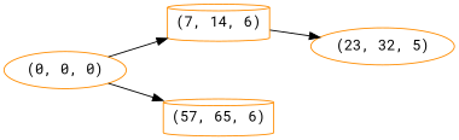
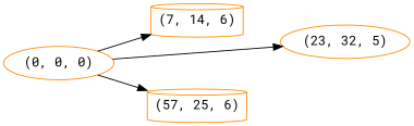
  digraph {
    fontname="Roboto Mono"
    rankdir=LR
    node [color=darkorange fontname="Roboto Mono" shape=cylinder]
    edge [fontname="Roboto Mono" style=solid]
    "(7, 14, 6)"
    "(0, 0, 0)" [shape=ellipse]
    n3 [label="(23, 32, 5)" shape=ellipse]
-   "(57, 65, 6)"
+   "(57, 65, 6)" [label="(57, 25, 6)"]
    "(0, 0, 0)" -> "(7, 14, 6)"
-   "(7, 14, 6)" -> n3
+   "(0, 0, 0)" -> n3
    "(0, 0, 0)" -> "(57, 65, 6)"
  }
